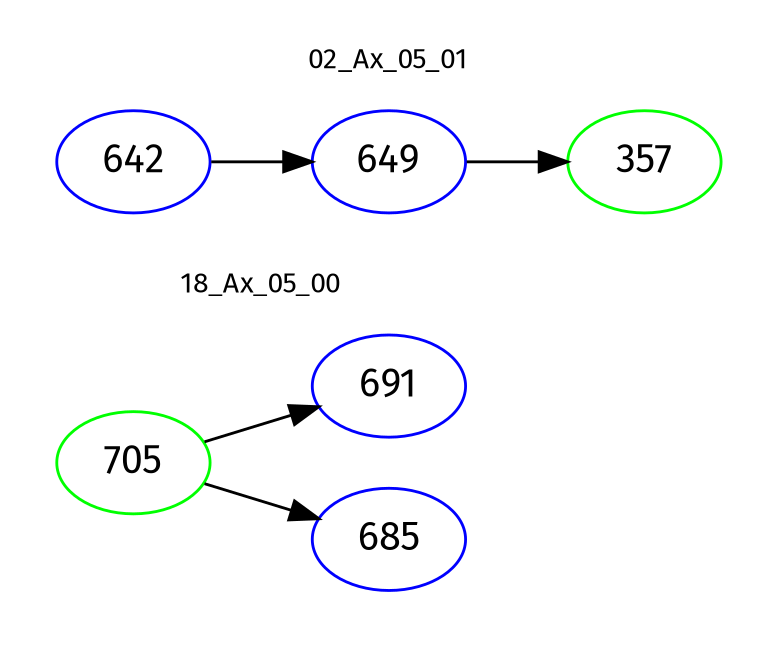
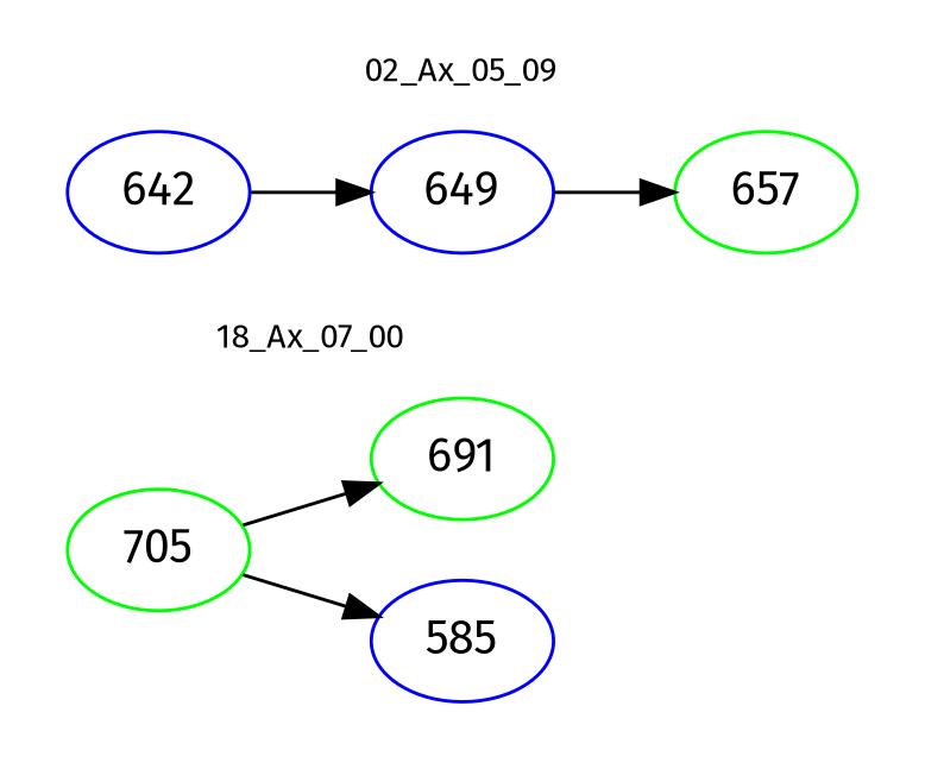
  digraph {
    fontname="Fira Sans"
    rankdir=LR
    node [color=green fontname="Fira Sans"]
    edge [color=black fontname="Fira Sans"]
    n1 [label=705]
-   n2 [color=blue label=685]
-   n3 [color=blue label=691]
+   n2 [color=blue label=585]
+   n3 [label=691]
    n4 [color=blue label=642]
    n5 [color=blue label=649]
-   n6 [label=357]
+   n6 [label=657]
    subgraph cluster_1 {
      color=white
      fontsize=10
-     label="18_Ax_05_00"
+     label="18_Ax_07_00"
      n1
      n2
      n3
    }
    subgraph cluster_2 {
      color=white
      fontsize=10
-     label="02_Ax_05_01"
+     label="02_Ax_05_09"
      n4
      n5
      n6
    }
    n1 -> n2
    n1 -> n3
    n4 -> n5
    n5 -> n6
  }
